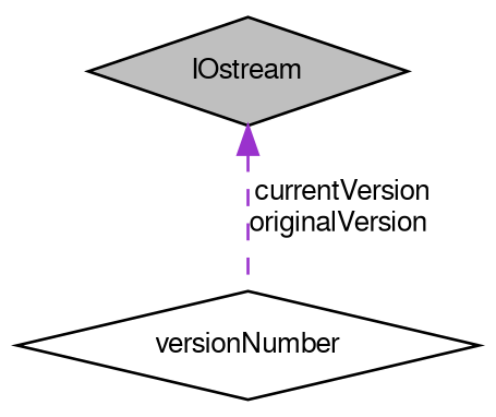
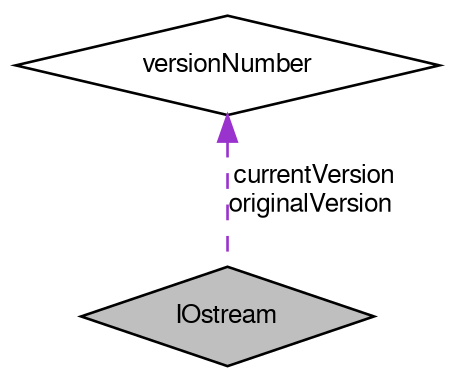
  digraph {
    node [color=black fontname=FreeSans fontsize=10 shape=diamond]
    n1 [fillcolor=grey75 fontcolor=black height=0.2 label=IOstream style=filled width=0.4]
    n2 [height=0.2 label=versionNumber width=0.4]
-   n1 -> n2 [color=darkorchid3 dir=back fontname=FreeSans fontsize=10 label=" currentVersion\noriginalVersion" labelfontname=FreeSans labelfontsize=10 style=dashed]
+   n2 -> n1 [color=darkorchid3 dir=back fontname=FreeSans fontsize=10 label=" currentVersion\noriginalVersion" labelfontname=FreeSans labelfontsize=10 style=dashed]
  }
